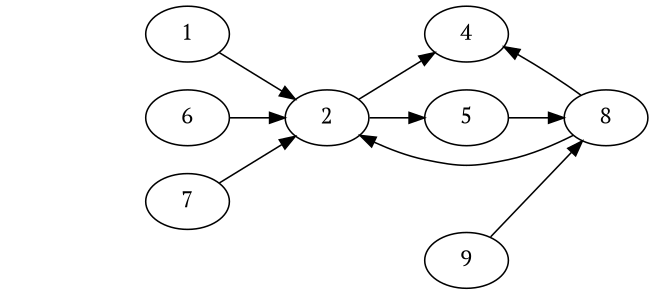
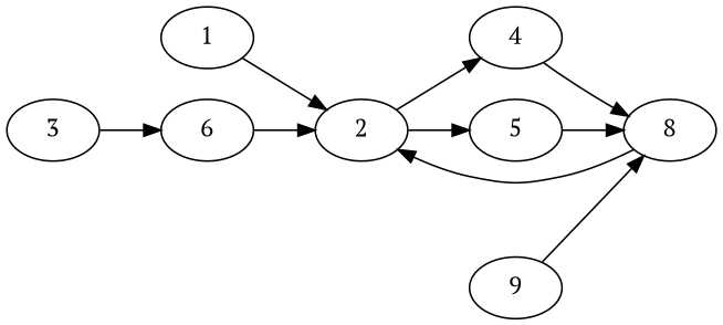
  digraph {
    fontname="PT Serif"
    rankdir=LR
    node [fontname="PT Serif"]
    edge [fontname="PT Serif"]
    1
    2
    4
    5
+   3
    6
    8
-   7
    9
    1 -> 2
    2 -> 4
    2 -> 5
    5 -> 8
+   3 -> 6
    6 -> 2
    8 -> 2
-   8 -> 4
-   7 -> 2
+   4 -> 8
    9 -> 8
  }
